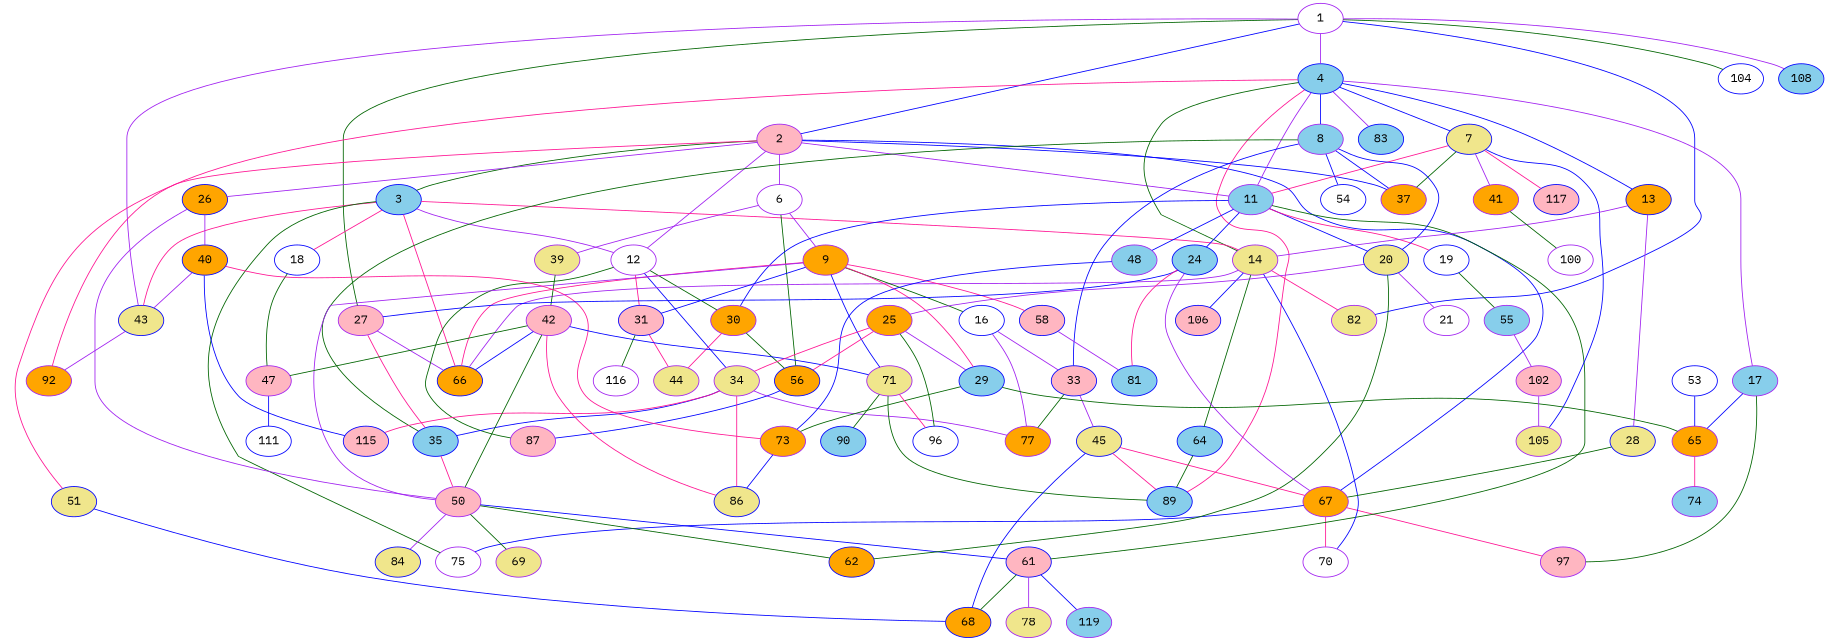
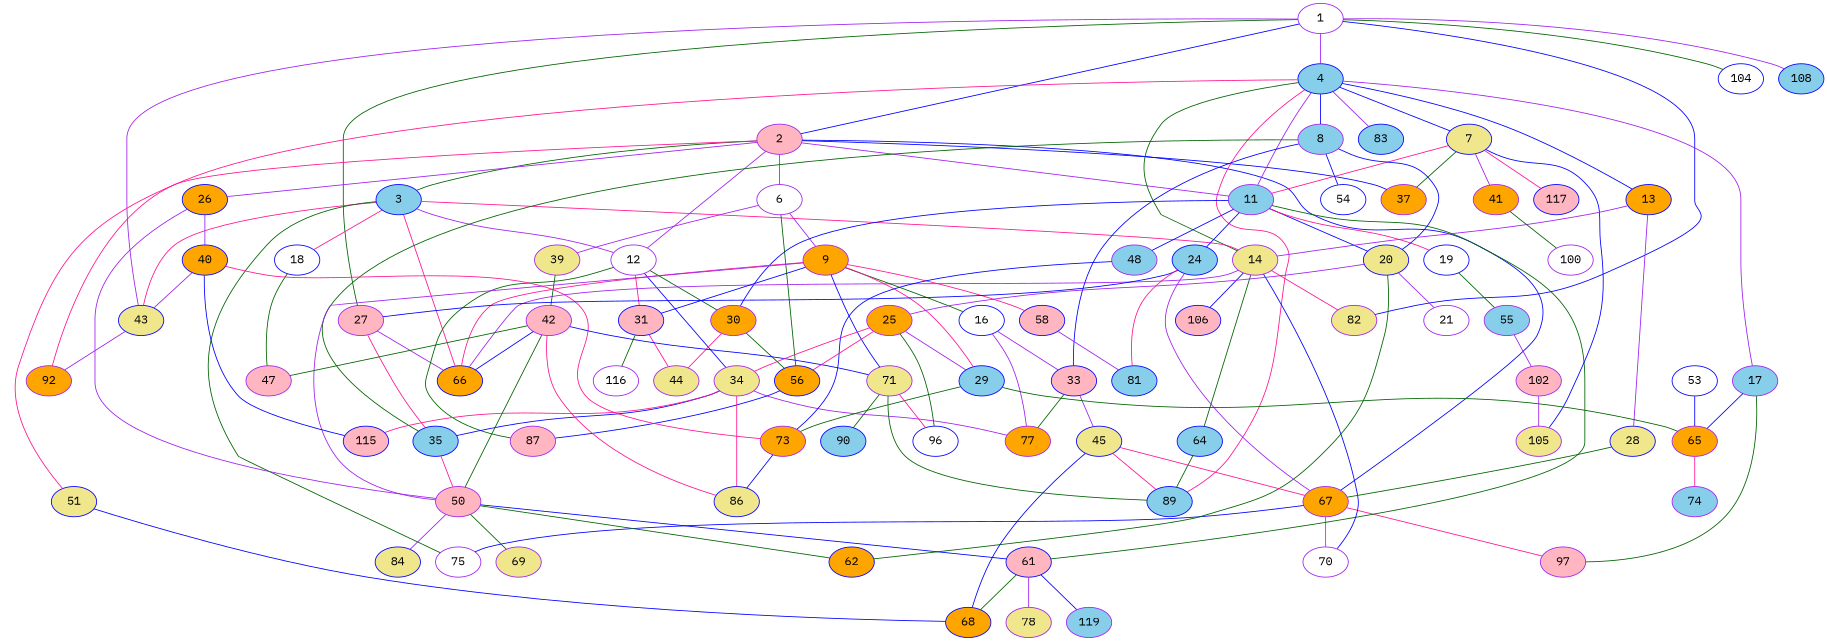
  graph {
    fontname="IBM Plex Mono"
    node [color=purple fillcolor=skyblue fontname="IBM Plex Mono" style=filled]
    edge [color=blue fontname="IBM Plex Mono"]
    1 [fillcolor=white super="+32"]
    2 [fillcolor=lightpink super="+10"]
    4 [color=blue super="+5"]
    27 [fillcolor=lightpink super="+101"]
    43 [color=blue fillcolor=khaki super="+46"]
    82 [fillcolor=khaki]
    104 [color=blue fillcolor=white]
    108 [color=blue]
    3 [color=blue]
    6 [fillcolor=white]
    12 [fillcolor=white super="+22"]
    26 [color=blue fillcolor=orange super="+38"]
    37 [fillcolor=orange]
    51 [color=blue fillcolor=khaki]
    67 [fillcolor=orange super="+76"]
    11 [super="+15"]
    14 [fillcolor=khaki super="+80"]
    7 [color=blue fillcolor=khaki super="+72"]
    8 [super="+49"]
    13 [color=blue fillcolor=orange]
    17
    83 [color=blue]
    89 [color=blue super="+95"]
    92 [fillcolor=orange]
    66 [color=blue fillcolor=orange]
    35 [color=blue super="+121"]
    18 [color=blue fillcolor=white super="+94"]
    75 [fillcolor=white]
    9 [fillcolor=orange super="+23"]
    39 [fillcolor=khaki]
    56 [color=blue fillcolor=orange super="+99"]
    31 [color=blue fillcolor=lightpink super="+88"]
    30 [fillcolor=orange super="+52"]
    34 [fillcolor=khaki super="+60"]
    87 [fillcolor=lightpink]
    50 [fillcolor=lightpink super="+59"]
    40 [color=blue fillcolor=orange super="+120"]
    68 [color=blue fillcolor=orange super="+93"]
    53 [color=blue fillcolor=white]
    65 [fillcolor=orange super="+113"]
    70 [fillcolor=white]
    97 [fillcolor=lightpink]
    64 [color=blue]
    106 [color=blue fillcolor=lightpink]
    47 [fillcolor=lightpink]
    41 [fillcolor=orange]
    105 [fillcolor=khaki]
    117 [color=blue fillcolor=lightpink]
    20 [color=blue fillcolor=khaki super="+91"]
    33 [color=blue fillcolor=lightpink]
    54 [color=blue fillcolor=white]
    19 [color=blue fillcolor=white super="+36"]
    24 [color=blue super="+112"]
    48
    61 [color=blue fillcolor=lightpink super="+98"]
    28 [color=blue fillcolor=khaki super="+109"]
    16 [color=blue fillcolor=white super="+118"]
    29 [color=blue]
    58 [color=blue fillcolor=lightpink]
    71 [fillcolor=khaki super="+110"]
    42 [fillcolor=lightpink super="+122"]
    100 [fillcolor=white]
    21 [fillcolor=white]
    25 [fillcolor=orange super="+103"]
    62 [color=blue fillcolor=orange]
    77 [fillcolor=orange super="+79"]
    45 [color=blue fillcolor=khaki super="+63"]
    73 [fillcolor=orange super="+114"]
    44 [fillcolor=khaki]
    116 [fillcolor=white]
    69 [fillcolor=khaki super="+85"]
    84 [color=blue fillcolor=khaki]
    81 [color=blue super="+107"]
    96 [color=blue fillcolor=white]
    90 [color=blue]
    55
    78 [fillcolor=khaki]
    119
    86 [color=blue fillcolor=khaki]
    115 [color=blue fillcolor=lightpink]
    74
-   111 [color=blue fillcolor=white]
    102 [fillcolor=lightpink]
    1 -- 2
    1 -- 4 [color=purple]
    1 -- 27 [color=darkgreen]
    1 -- 43 [color=purple]
    1 -- 82
    1 -- 104 [color=darkgreen]
    1 -- 108 [color=purple]
    2 -- 3 [color=darkgreen]
    2 -- 6 [color=purple]
    2 -- 12 [color=purple]
    2 -- 26 [color=purple]
    2 -- 37
    2 -- 51 [color=deeppink]
    2 -- 67
    2 -- 11 [color=purple]
    4 -- 11 [color=purple]
    4 -- 14 [color=darkgreen]
    4 -- 7
    4 -- 8
    4 -- 13
    4 -- 17 [color=purple]
    4 -- 83 [color=purple]
    4 -- 89 [color=deeppink]
    4 -- 92 [color=deeppink]
    27 -- 66 [color=purple]
    27 -- 35 [color=deeppink]
    43 -- 92 [color=purple]
    3 -- 43 [color=deeppink]
    3 -- 12 [color=purple]
    3 -- 14 [color=deeppink]
    3 -- 66 [color=deeppink]
    3 -- 18 [color=deeppink]
    3 -- 75 [color=darkgreen]
    6 -- 9 [color=purple]
    6 -- 39 [color=purple]
    6 -- 56 [color=darkgreen]
    12 -- 31 [color=deeppink]
    12 -- 30 [color=darkgreen]
    12 -- 34
    12 -- 87 [color=darkgreen]
    26 -- 50 [color=purple]
    26 -- 40 [color=purple]
    51 -- 68
    67 -- 75
    67 -- 70 [color=deeppink weight=2]
    67 -- 97 [color=deeppink]
    11 -- 30
    11 -- 20
    11 -- 19 [color=deeppink]
    11 -- 24
    11 -- 48
    11 -- 61 [color=darkgreen]
    14 -- 82 [color=deeppink]
    14 -- 66 [color=purple]
    14 -- 70
    14 -- 64 [color=darkgreen]
    14 -- 106
    7 -- 37 [color=darkgreen]
    7 -- 11 [color=deeppink]
    7 -- 41 [color=purple]
    7 -- 105
    7 -- 117 [color=deeppink]
-   8 -- 37
    8 -- 35 [color=darkgreen]
    8 -- 20
    8 -- 33
    8 -- 54
    13 -- 14 [color=purple]
    13 -- 28 [color=purple]
    17 -- 65
    17 -- 97 [color=darkgreen]
    35 -- 50 [color=deeppink]
    18 -- 47 [color=darkgreen]
    9 -- 66 [color=deeppink]
    9 -- 31
    9 -- 50 [color=purple]
    9 -- 16 [color=darkgreen]
    9 -- 29 [color=deeppink]
    9 -- 58 [color=deeppink]
    9 -- 71
    39 -- 42 [color=darkgreen]
    56 -- 87
    31 -- 44 [color=deeppink]
    31 -- 116 [color=darkgreen]
    30 -- 56 [color=darkgreen]
    30 -- 44 [color=deeppink]
    34 -- 35
    34 -- 77 [color=purple]
    34 -- 86 [color=deeppink]
    34 -- 115 [color=deeppink]
    50 -- 61
    50 -- 62 [color=darkgreen]
    50 -- 69 [color=darkgreen]
    50 -- 84 [color=purple]
    40 -- 43 [color=purple]
    40 -- 73 [color=deeppink]
    40 -- 115
    53 -- 65
    65 -- 74 [color=deeppink]
    64 -- 89 [color=darkgreen]
-   47 -- 111
    41 -- 100 [color=darkgreen]
    20 -- 21 [color=purple]
    20 -- 25 [color=purple]
    20 -- 62 [color=darkgreen]
    33 -- 77 [color=darkgreen]
    33 -- 45 [color=purple]
    19 -- 55 [color=darkgreen]
    24 -- 27
    24 -- 67 [color=purple]
    24 -- 81 [color=deeppink]
    48 -- 73
    61 -- 68 [color=darkgreen]
    61 -- 78 [color=purple]
    61 -- 119
    28 -- 67 [color=darkgreen]
    16 -- 33 [color=purple]
    16 -- 77 [color=purple]
    29 -- 65 [color=darkgreen]
    29 -- 73 [color=darkgreen]
    58 -- 81 [color=purple]
    71 -- 89 [color=darkgreen]
    71 -- 96 [color=deeppink]
    71 -- 90 [color=darkgreen]
    42 -- 66
    42 -- 50 [color=darkgreen]
    42 -- 47 [color=darkgreen]
    42 -- 71
    42 -- 86 [color=deeppink]
    25 -- 56 [color=deeppink]
    25 -- 34 [color=deeppink]
    25 -- 29 [color=purple]
    25 -- 96 [color=darkgreen]
    45 -- 67 [color=deeppink]
    45 -- 89 [color=deeppink]
    45 -- 68
    73 -- 86
    55 -- 102 [color=purple]
    102 -- 105 [color=purple]
  }
